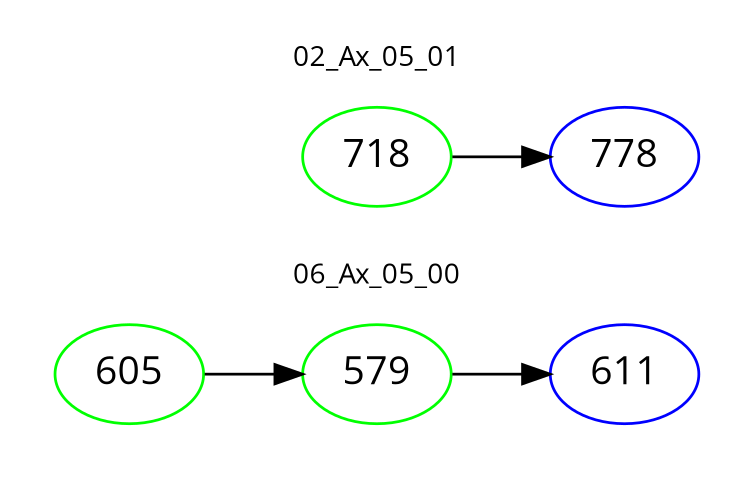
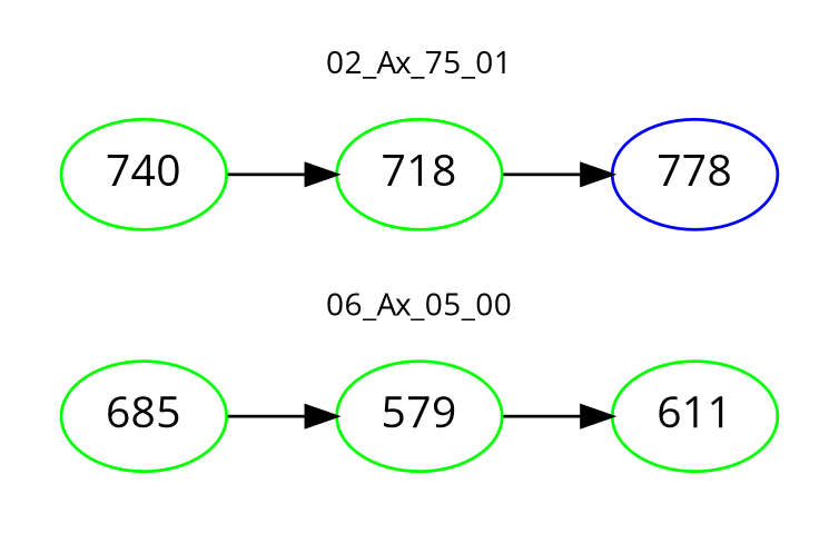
  digraph {
    fontname="Open Sans"
    rankdir=LR
    node [color=green fontname="Open Sans"]
    edge [color=black fontname="Open Sans"]
-   n1 [label=605]
+   n1 [label=685]
    n2 [label=579]
-   n3 [color=blue label=611]
+   n3 [label=611]
+   n4 [label=740]
    n5 [label=718]
    n6 [color=blue label=778]
    subgraph cluster_1 {
      color=white
      fontsize=10
      label="06_Ax_05_00"
      n1
      n2
      n3
    }
    subgraph cluster_2 {
      color=white
      fontsize=10
-     label="02_Ax_05_01"
+     label="02_Ax_75_01"
+     n4
      n5
      n6
    }
    n1 -> n2
    n2 -> n3
+   n4 -> n5
    n5 -> n6
  }
